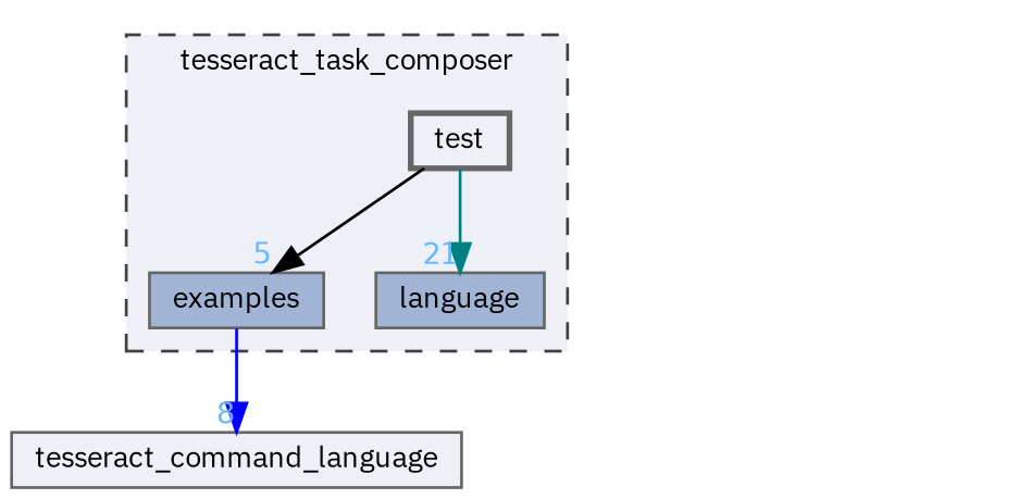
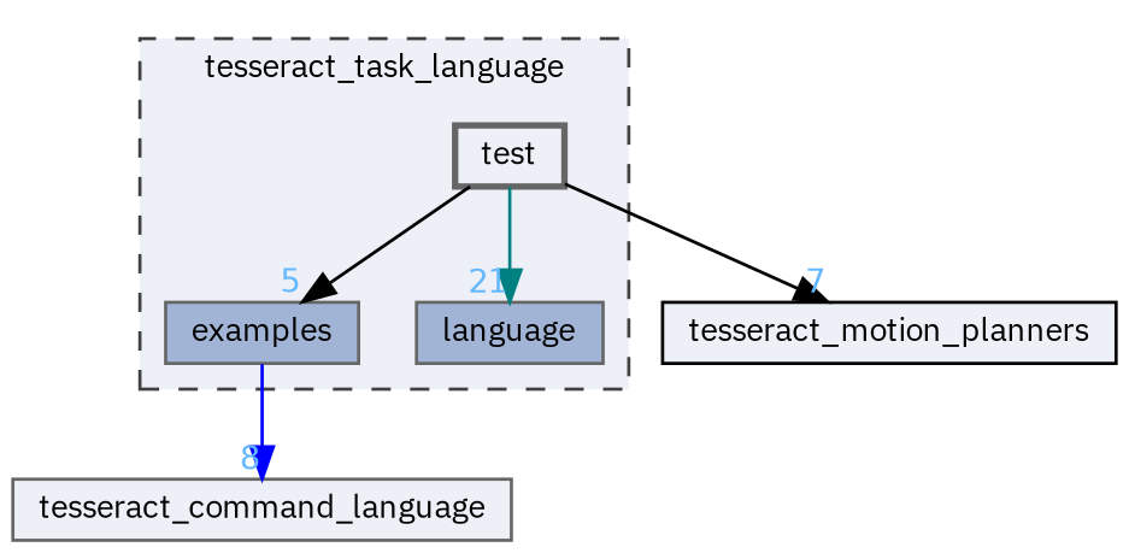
  digraph {
    compound=true
    fontname="IBM Plex Sans"
    node [color=gray40 fillcolor="#edf0f7" fontname="IBM Plex Sans" fontsize=10 shape=box style=filled]
    edge [color=black fontcolor=steelblue1 fontname="IBM Plex Sans" fontsize=10 labeldistance=1.5 labelfontname=Helvetica labelfontsize=10]
    n1 [fillcolor="#a2b4d6" height=0.2 label=examples width=0.4]
    n2 [fillcolor="#a2b4d6" height=0.2 label=language width=0.4]
    n3 [height=0.2 label=test style="filled,bold" width=0.4]
    n4 [height=0.2 label=tesseract_command_language width=0.4]
+   n5 [color=black height=0.2 label=tesseract_motion_planners width=0.4]
    subgraph cluster_1 {
      bgcolor="#edf0f7"
      fontsize=10
-     label=tesseract_task_composer
+     label=tesseract_task_language
      pencolor=grey25
      style="filled,dashed"
      n1
      n2
      n3
    }
    n1 -> n4 [color=blue headlabel=8]
    n3 -> n1 [headlabel=5]
    n3 -> n2 [color=teal headlabel=21]
+   n3 -> n5 [headlabel=7]
  }
